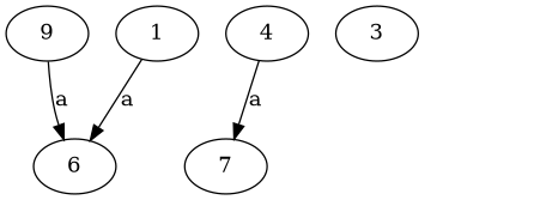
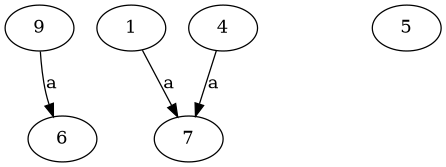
  strict digraph {
    n1 [label=9]
    6
    1
    7
-   3
    4
+   5
    n1 -> 6 [label=a]
-   1 -> 6 [label=a]
+   1 -> 7 [label=a]
    4 -> 7 [label=a]
  }
